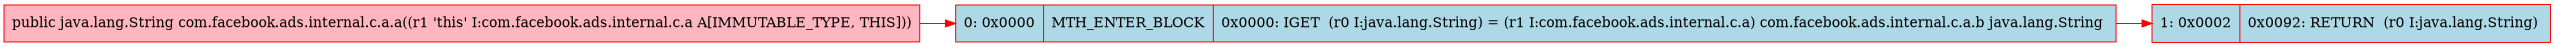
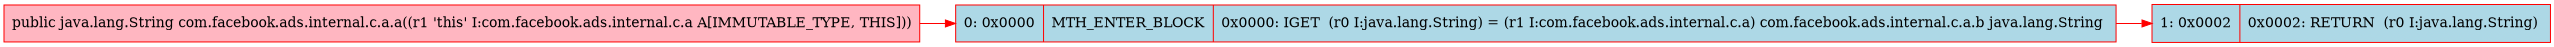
  digraph {
    rankdir=LR
    node [shape=record style=filled fillcolor=lightblue color=red]
    edge [color=red]
    n1 [label="{0\:\ 0x0000|MTH_ENTER_BLOCK\l|0x0000: IGET  (r0 I:java.lang.String) = (r1 I:com.facebook.ads.internal.c.a) com.facebook.ads.internal.c.a.b java.lang.String \l}"]
-   n2 [label="{1\:\ 0x0002|0x0092: RETURN  (r0 I:java.lang.String) \l}"]
+   n2 [label="{1\:\ 0x0002|0x0002: RETURN  (r0 I:java.lang.String) \l}"]
    n3 [label="{public java.lang.String com.facebook.ads.internal.c.a.a((r1 'this' I:com.facebook.ads.internal.c.a A[IMMUTABLE_TYPE, THIS])) }" fillcolor=lightpink]
    n1 -> n2
    n3 -> n1
  }
